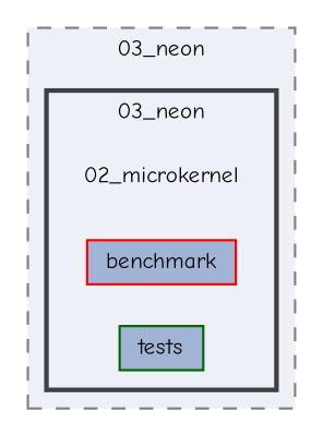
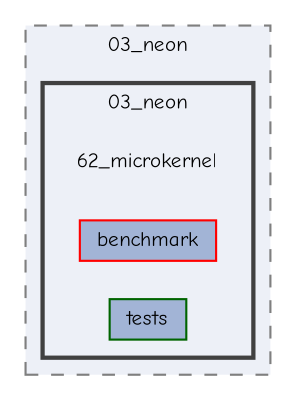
  digraph {
    compound=true
    rankdir=LR
    fontname="Comic Neue"
    node [fontname="Comic Neue" fontsize=10 shape=box color=darkgreen fillcolor="#a2b4d6" style=filled]
-   n1 [height=0.2 label="02_microkernel" shape=plaintext width=0.4 fillcolor="" style=""]
+   n1 [height=0.2 label="62_microkernel" shape=plaintext width=0.4 fillcolor="" style=""]
    n2 [color=red height=0.2 label=benchmark width=0.4]
    n3 [height=0.2 label=tests width=0.4]
    subgraph cluster_1 {
      bgcolor="#edf0f7"
      fontsize=10
      label="03_neon"
      pencolor=grey50
      style="filled,dashed"
      subgraph cluster_2 {
        bgcolor="#edf0f7"
        fontsize=10
        pencolor=grey25
        style="filled,bold"
        n1
        n2
        n3
      }
    }
  }
